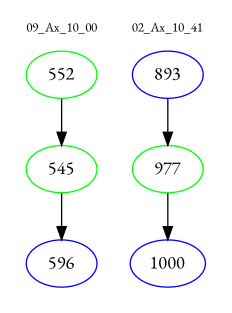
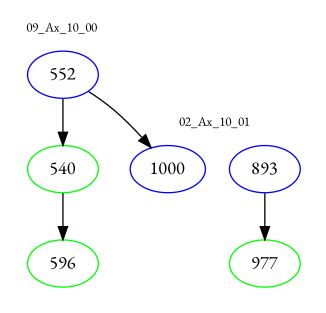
  digraph {
    fontname="EB Garamond"
    node [color=blue fontname="EB Garamond"]
    edge [color=black fontname="EB Garamond"]
-   n1 [color=green label=552]
-   n2 [color=green label=545]
-   n3 [label=596]
+   n1 [label=552]
+   n2 [color=green label=540]
+   n3 [color=green label=596]
    n4 [label=893]
    n5 [color=green label=977]
    n6 [label=1000]
    subgraph cluster_1 {
      color=white
      fontsize=10
      label="09_Ax_10_00"
      n1
      n2
      n3
    }
    subgraph cluster_2 {
      color=white
      fontsize=10
-     label="02_Ax_10_41"
+     label="02_Ax_10_01"
      n4
      n5
      n6
    }
    n1 -> n2
    n2 -> n3
    n4 -> n5
-   n5 -> n6
+   n1 -> n6
  }
